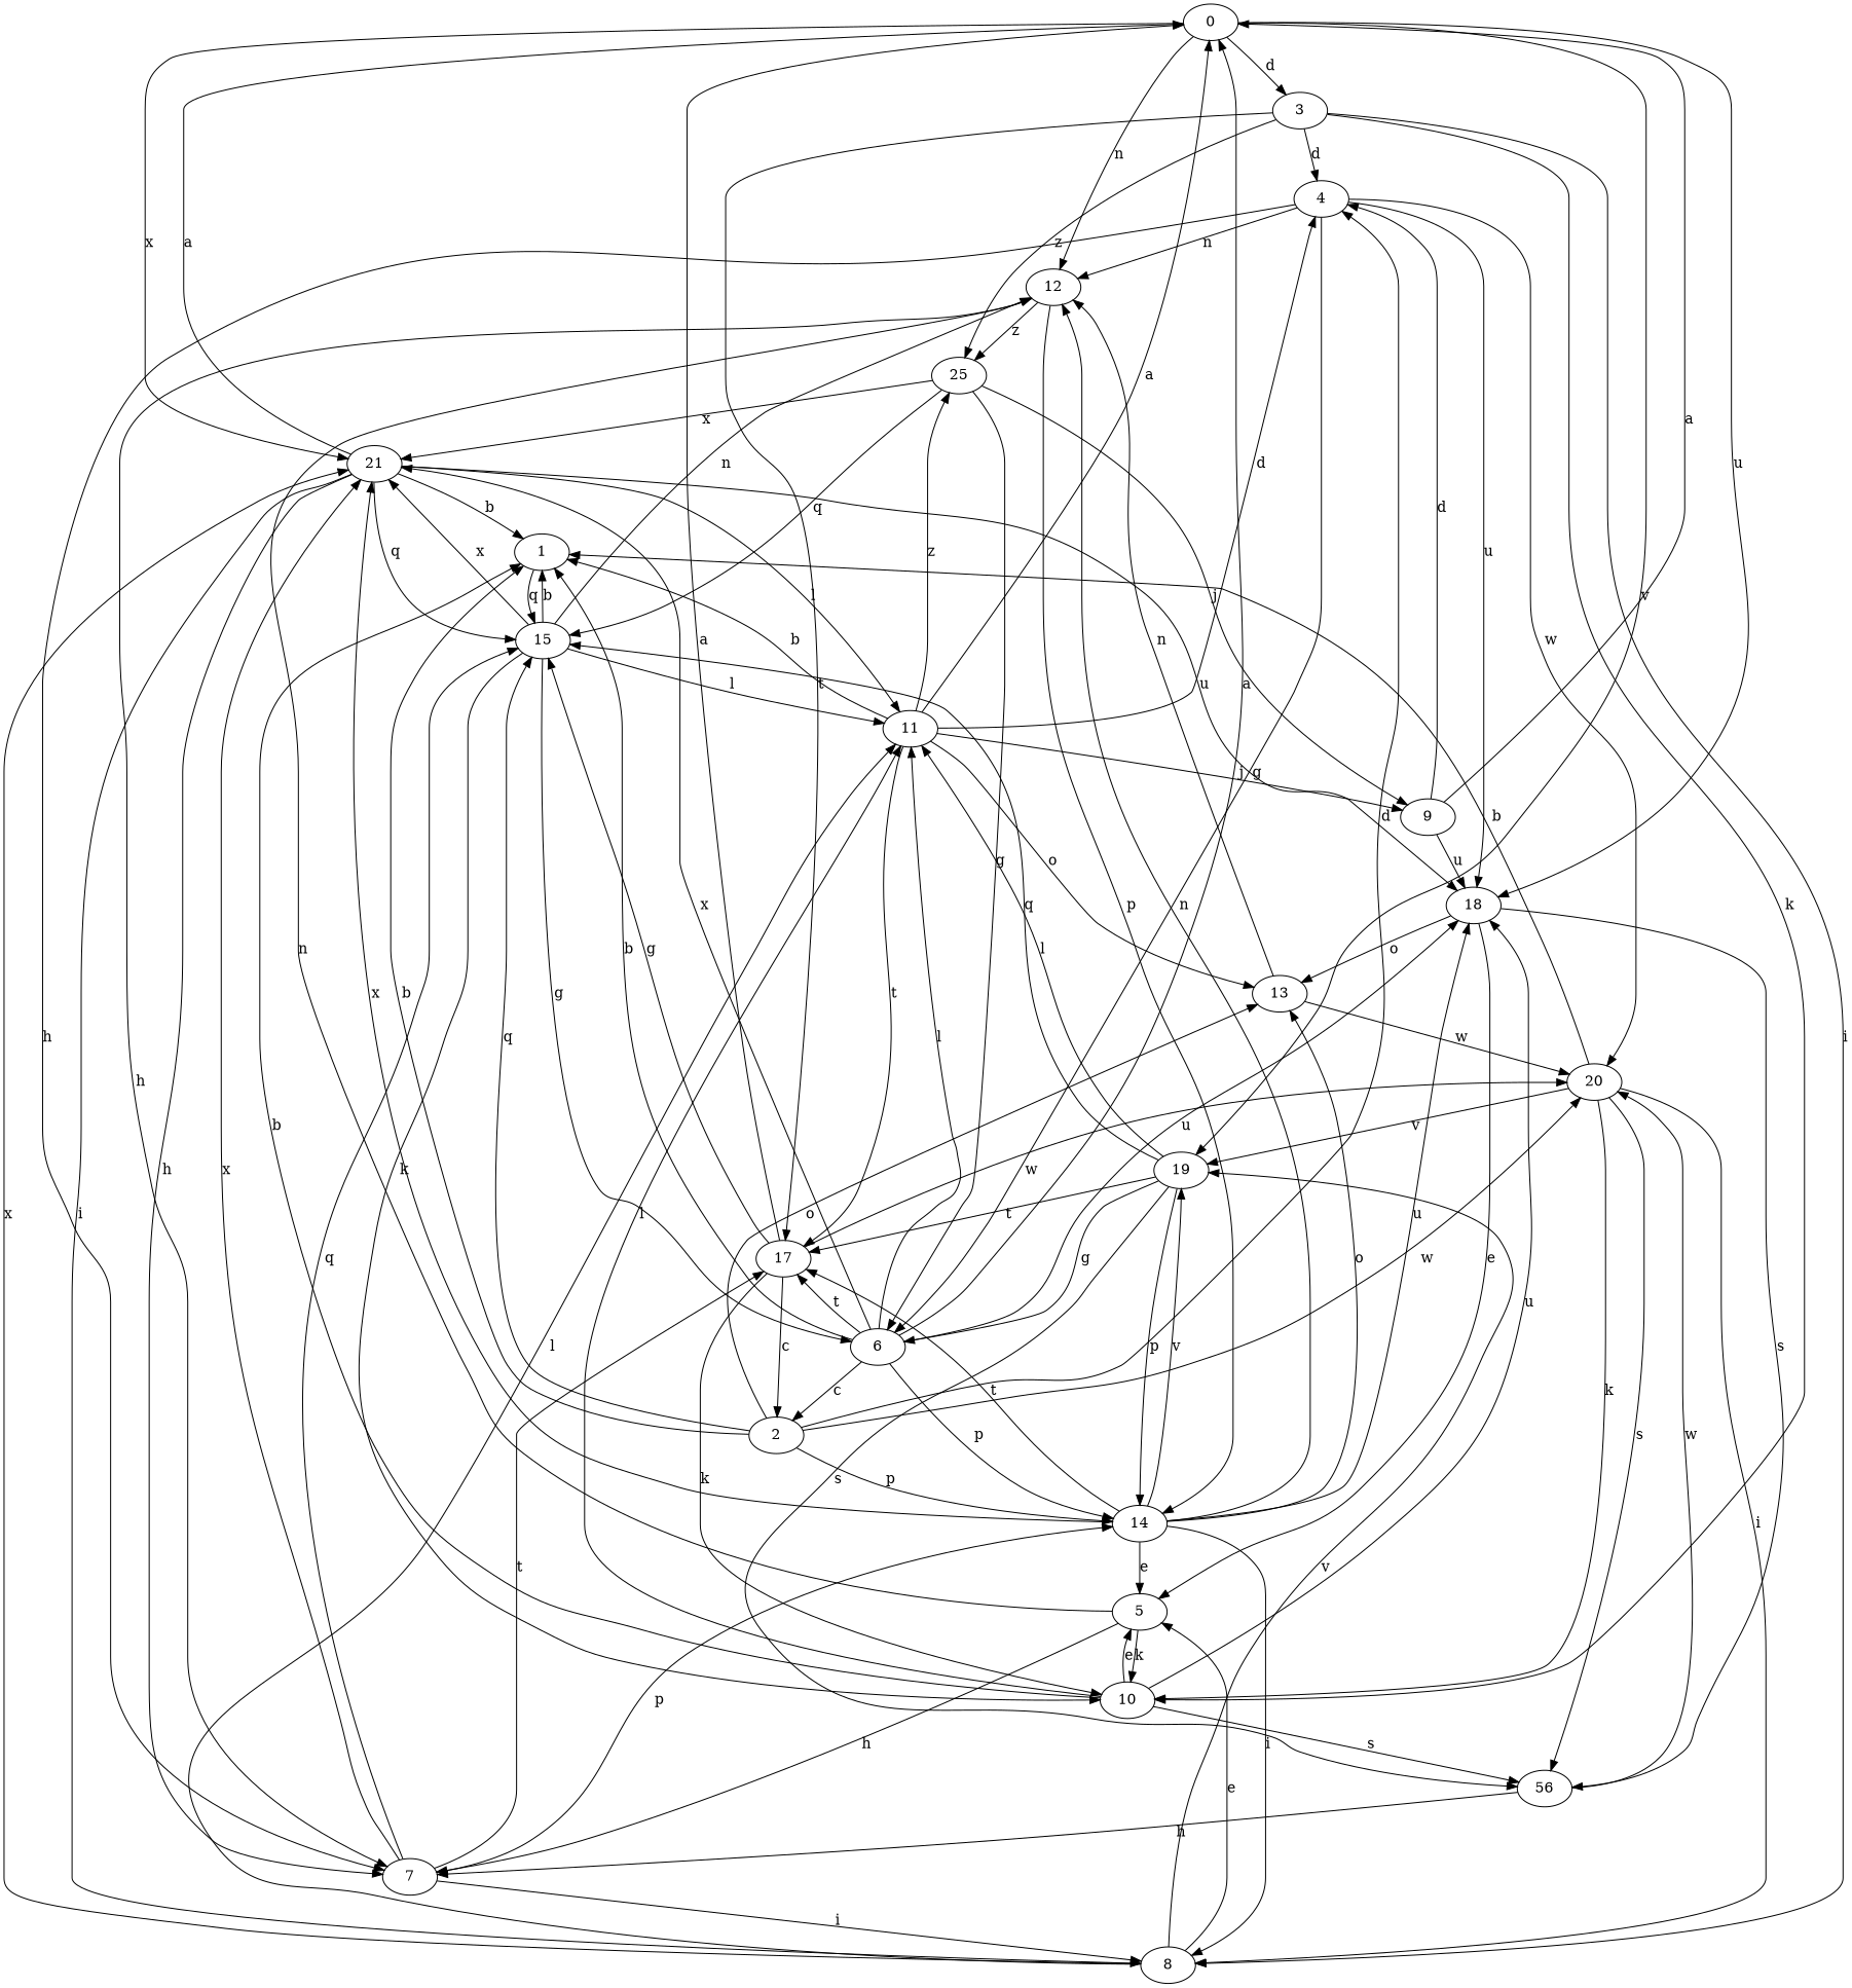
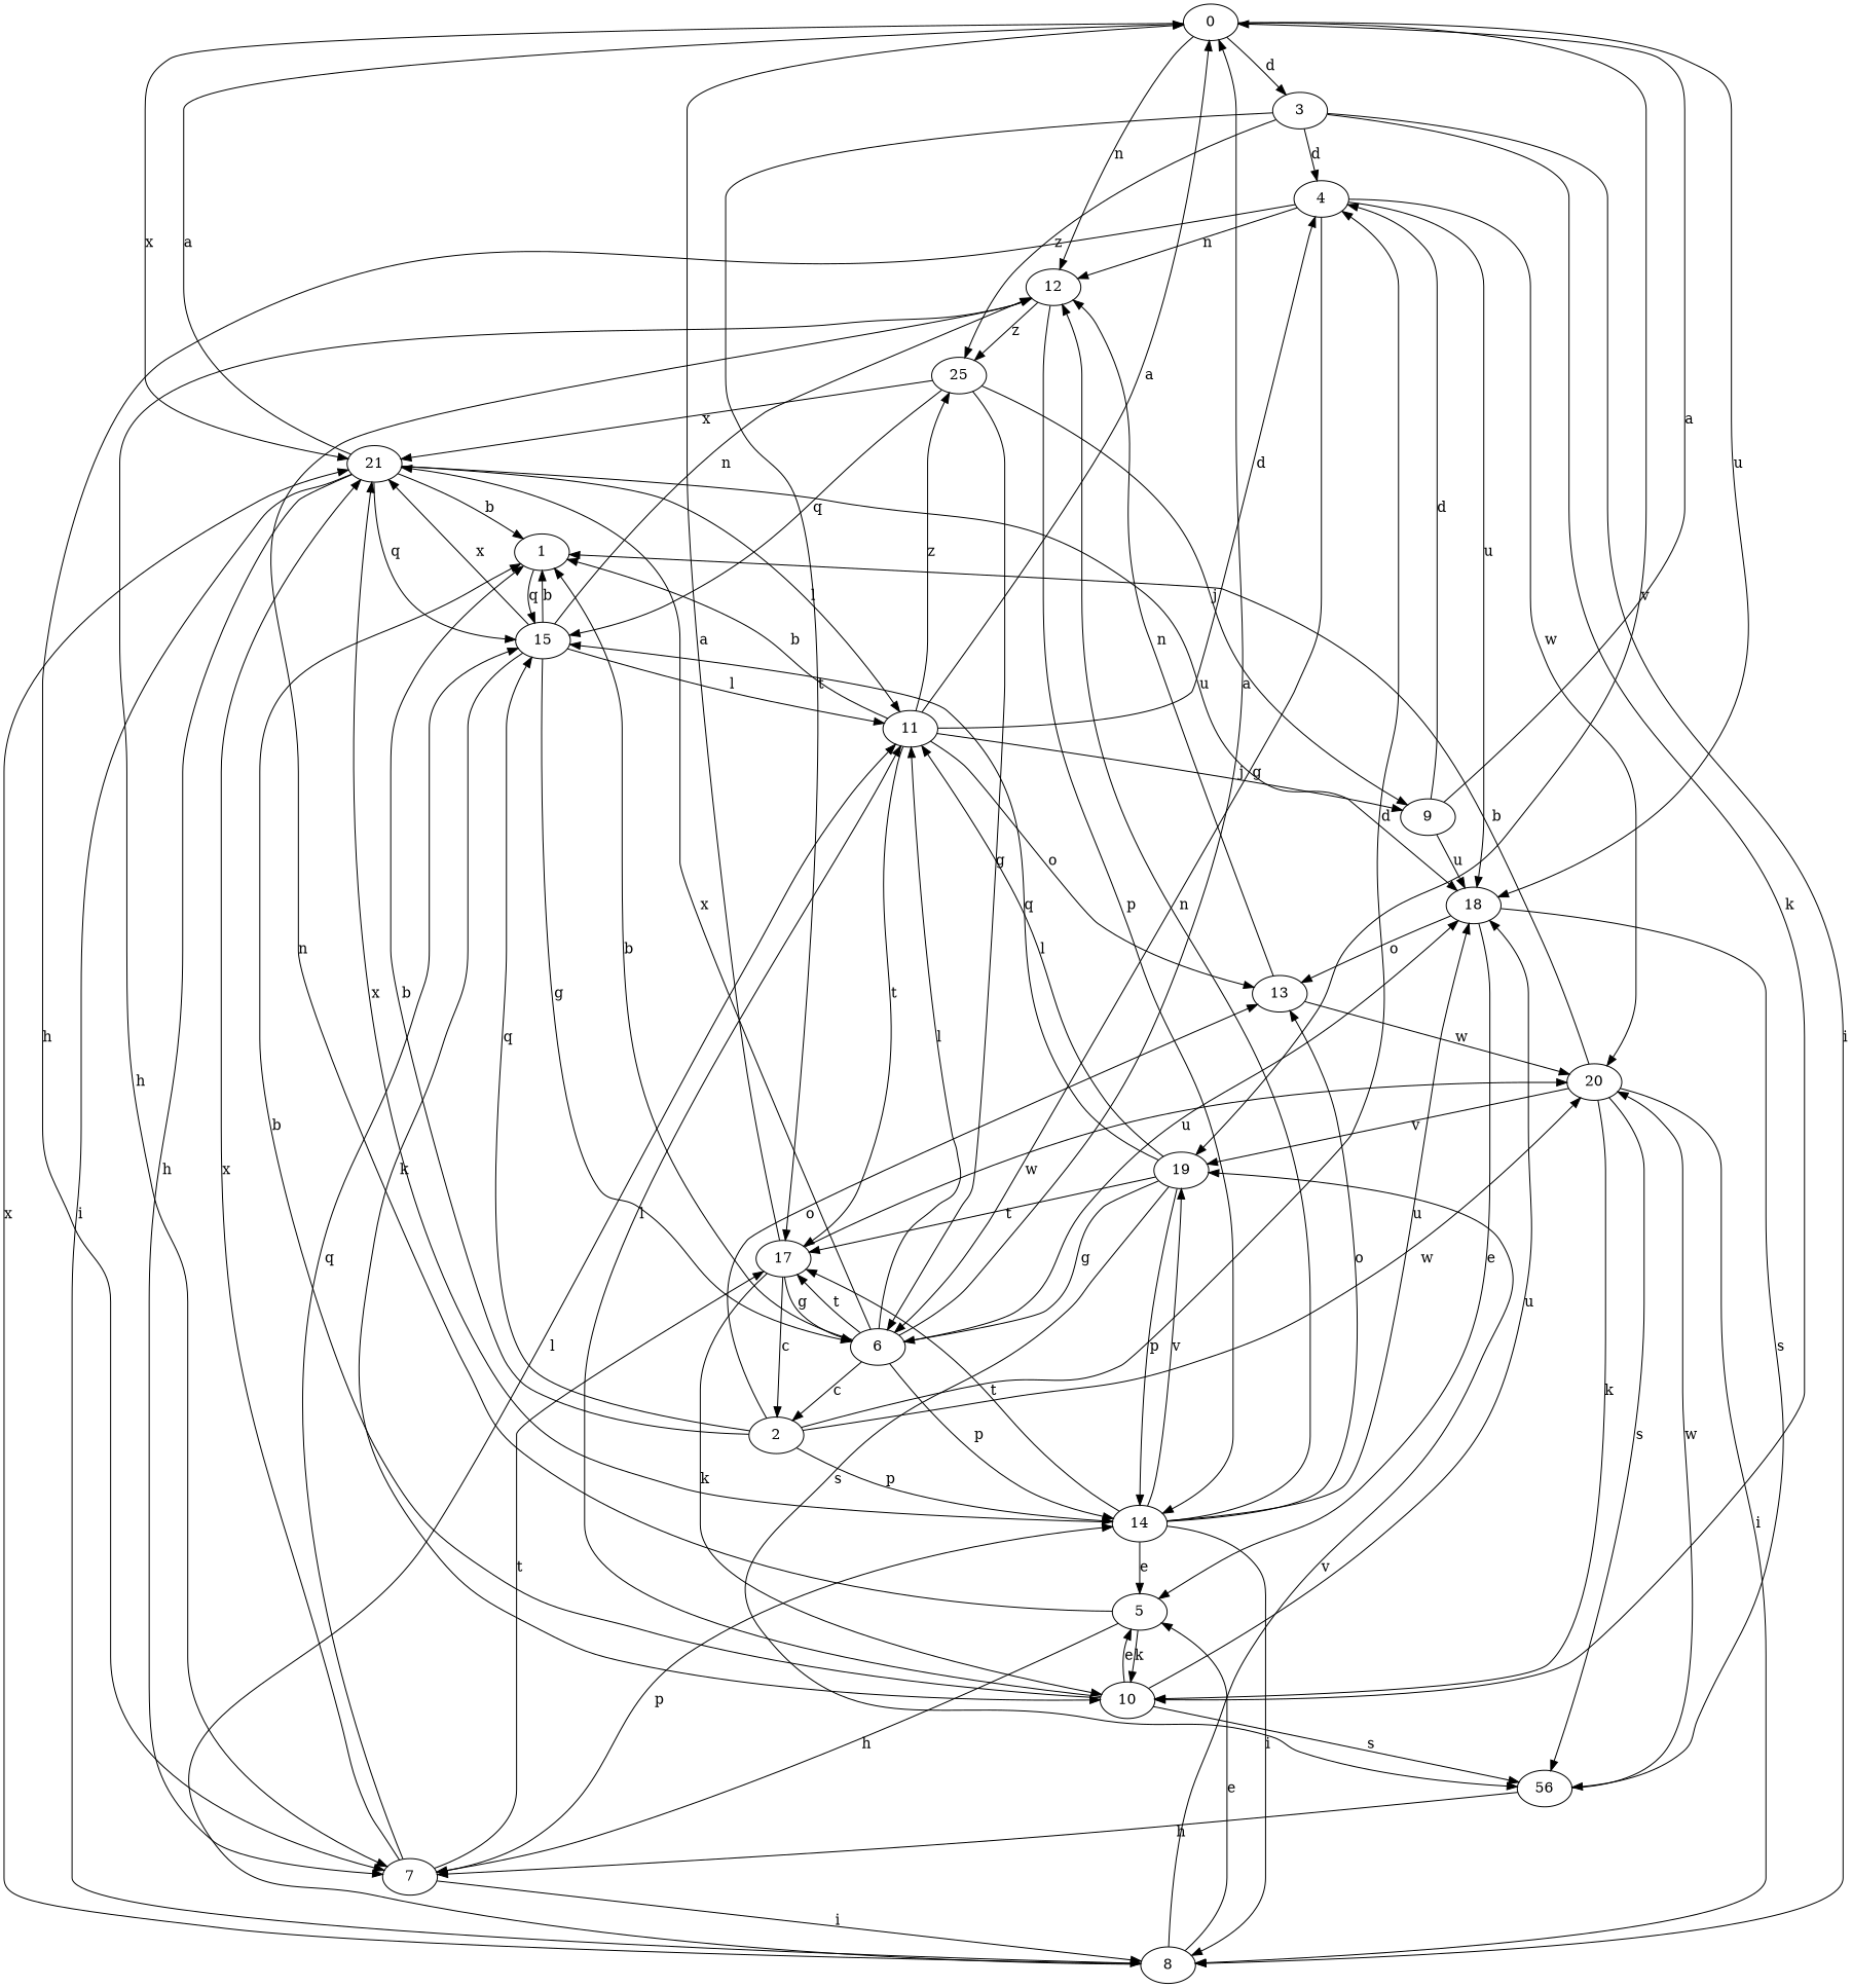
  strict digraph {
    0
    3
    12
    18
    19
    21
    4
    8
    10
    17
    25
    14
    7
    13
    5
    n16 [label=56]
    15
    6
    11
    1
    2
    20
    9
    0 -> 3 [label=d]
    0 -> 12 [label=n]
    0 -> 18 [label=u]
    0 -> 19 [label=v]
    0 -> 21 [label=x]
    3 -> 4 [label=d]
    3 -> 8 [label=i]
    3 -> 10 [label=k]
    3 -> 17 [label=t]
    3 -> 25 [label=z]
    12 -> 25 [label=z]
    12 -> 14 [label=p]
    12 -> 7 [label=h]
    18 -> 13 [label=o]
    18 -> 5 [label=e]
    18 -> n16 [label=s]
    19 -> 17 [label=t]
    19 -> 14 [label=p]
    19 -> n16 [label=s]
    19 -> 15 [label=q]
    19 -> 6 [label=g]
    19 -> 11 [label=l]
    21 -> 0 [label=a]
    21 -> 18 [label=u]
    21 -> 8 [label=i]
    21 -> 7 [label=h]
    21 -> 15 [label=q]
    21 -> 11 [label=l]
    21 -> 1 [label=b]
    4 -> 12 [label=n]
    4 -> 18 [label=u]
    4 -> 7 [label=h]
    4 -> 6 [label=g]
    4 -> 20 [label=w]
    8 -> 19 [label=v]
    8 -> 21 [label=x]
    8 -> 5 [label=e]
    8 -> 11 [label=l]
    10 -> 18 [label=u]
    10 -> 5 [label=e]
    10 -> n16 [label=s]
    10 -> 11 [label=l]
    10 -> 1 [label=b]
    17 -> 0 [label=a]
    17 -> 10 [label=k]
-   17 -> 15 [label=g]
+   17 -> 6 [label=g]
    17 -> 2 [label=c]
    17 -> 20 [label=w]
    25 -> 21 [label=x]
    25 -> 15 [label=q]
    25 -> 6 [label=g]
    25 -> 9 [label=j]
    14 -> 12 [label=n]
    14 -> 18 [label=u]
    14 -> 19 [label=v]
    14 -> 21 [label=x]
    14 -> 8 [label=i]
    14 -> 17 [label=t]
    14 -> 13 [label=o]
    14 -> 5 [label=e]
    7 -> 21 [label=x]
    7 -> 8 [label=i]
    7 -> 17 [label=t]
    7 -> 14 [label=p]
    7 -> 15 [label=q]
    13 -> 12 [label=n]
    13 -> 20 [label=w]
    5 -> 12 [label=n]
    5 -> 10 [label=k]
    5 -> 7 [label=h]
    n16 -> 7 [label=h]
    n16 -> 20 [label=w]
    15 -> 12 [label=n]
    15 -> 21 [label=x]
    15 -> 10 [label=k]
    15 -> 6 [label=g]
    15 -> 11 [label=l]
    15 -> 1 [label=b]
    6 -> 0 [label=a]
    6 -> 18 [label=u]
    6 -> 21 [label=x]
    6 -> 17 [label=t]
    6 -> 14 [label=p]
    6 -> 11 [label=l]
    6 -> 1 [label=b]
    6 -> 2 [label=c]
    11 -> 0 [label=a]
    11 -> 4 [label=d]
    11 -> 17 [label=t]
    11 -> 25 [label=z]
    11 -> 13 [label=o]
    11 -> 1 [label=b]
    11 -> 9 [label=j]
    1 -> 15 [label=q]
    2 -> 4 [label=d]
    2 -> 14 [label=p]
    2 -> 13 [label=o]
    2 -> 15 [label=q]
    2 -> 1 [label=b]
    2 -> 20 [label=w]
    20 -> 19 [label=v]
    20 -> 8 [label=i]
    20 -> 10 [label=k]
    20 -> n16 [label=s]
    20 -> 1 [label=b]
    9 -> 0 [label=a]
    9 -> 18 [label=u]
    9 -> 4 [label=d]
  }
